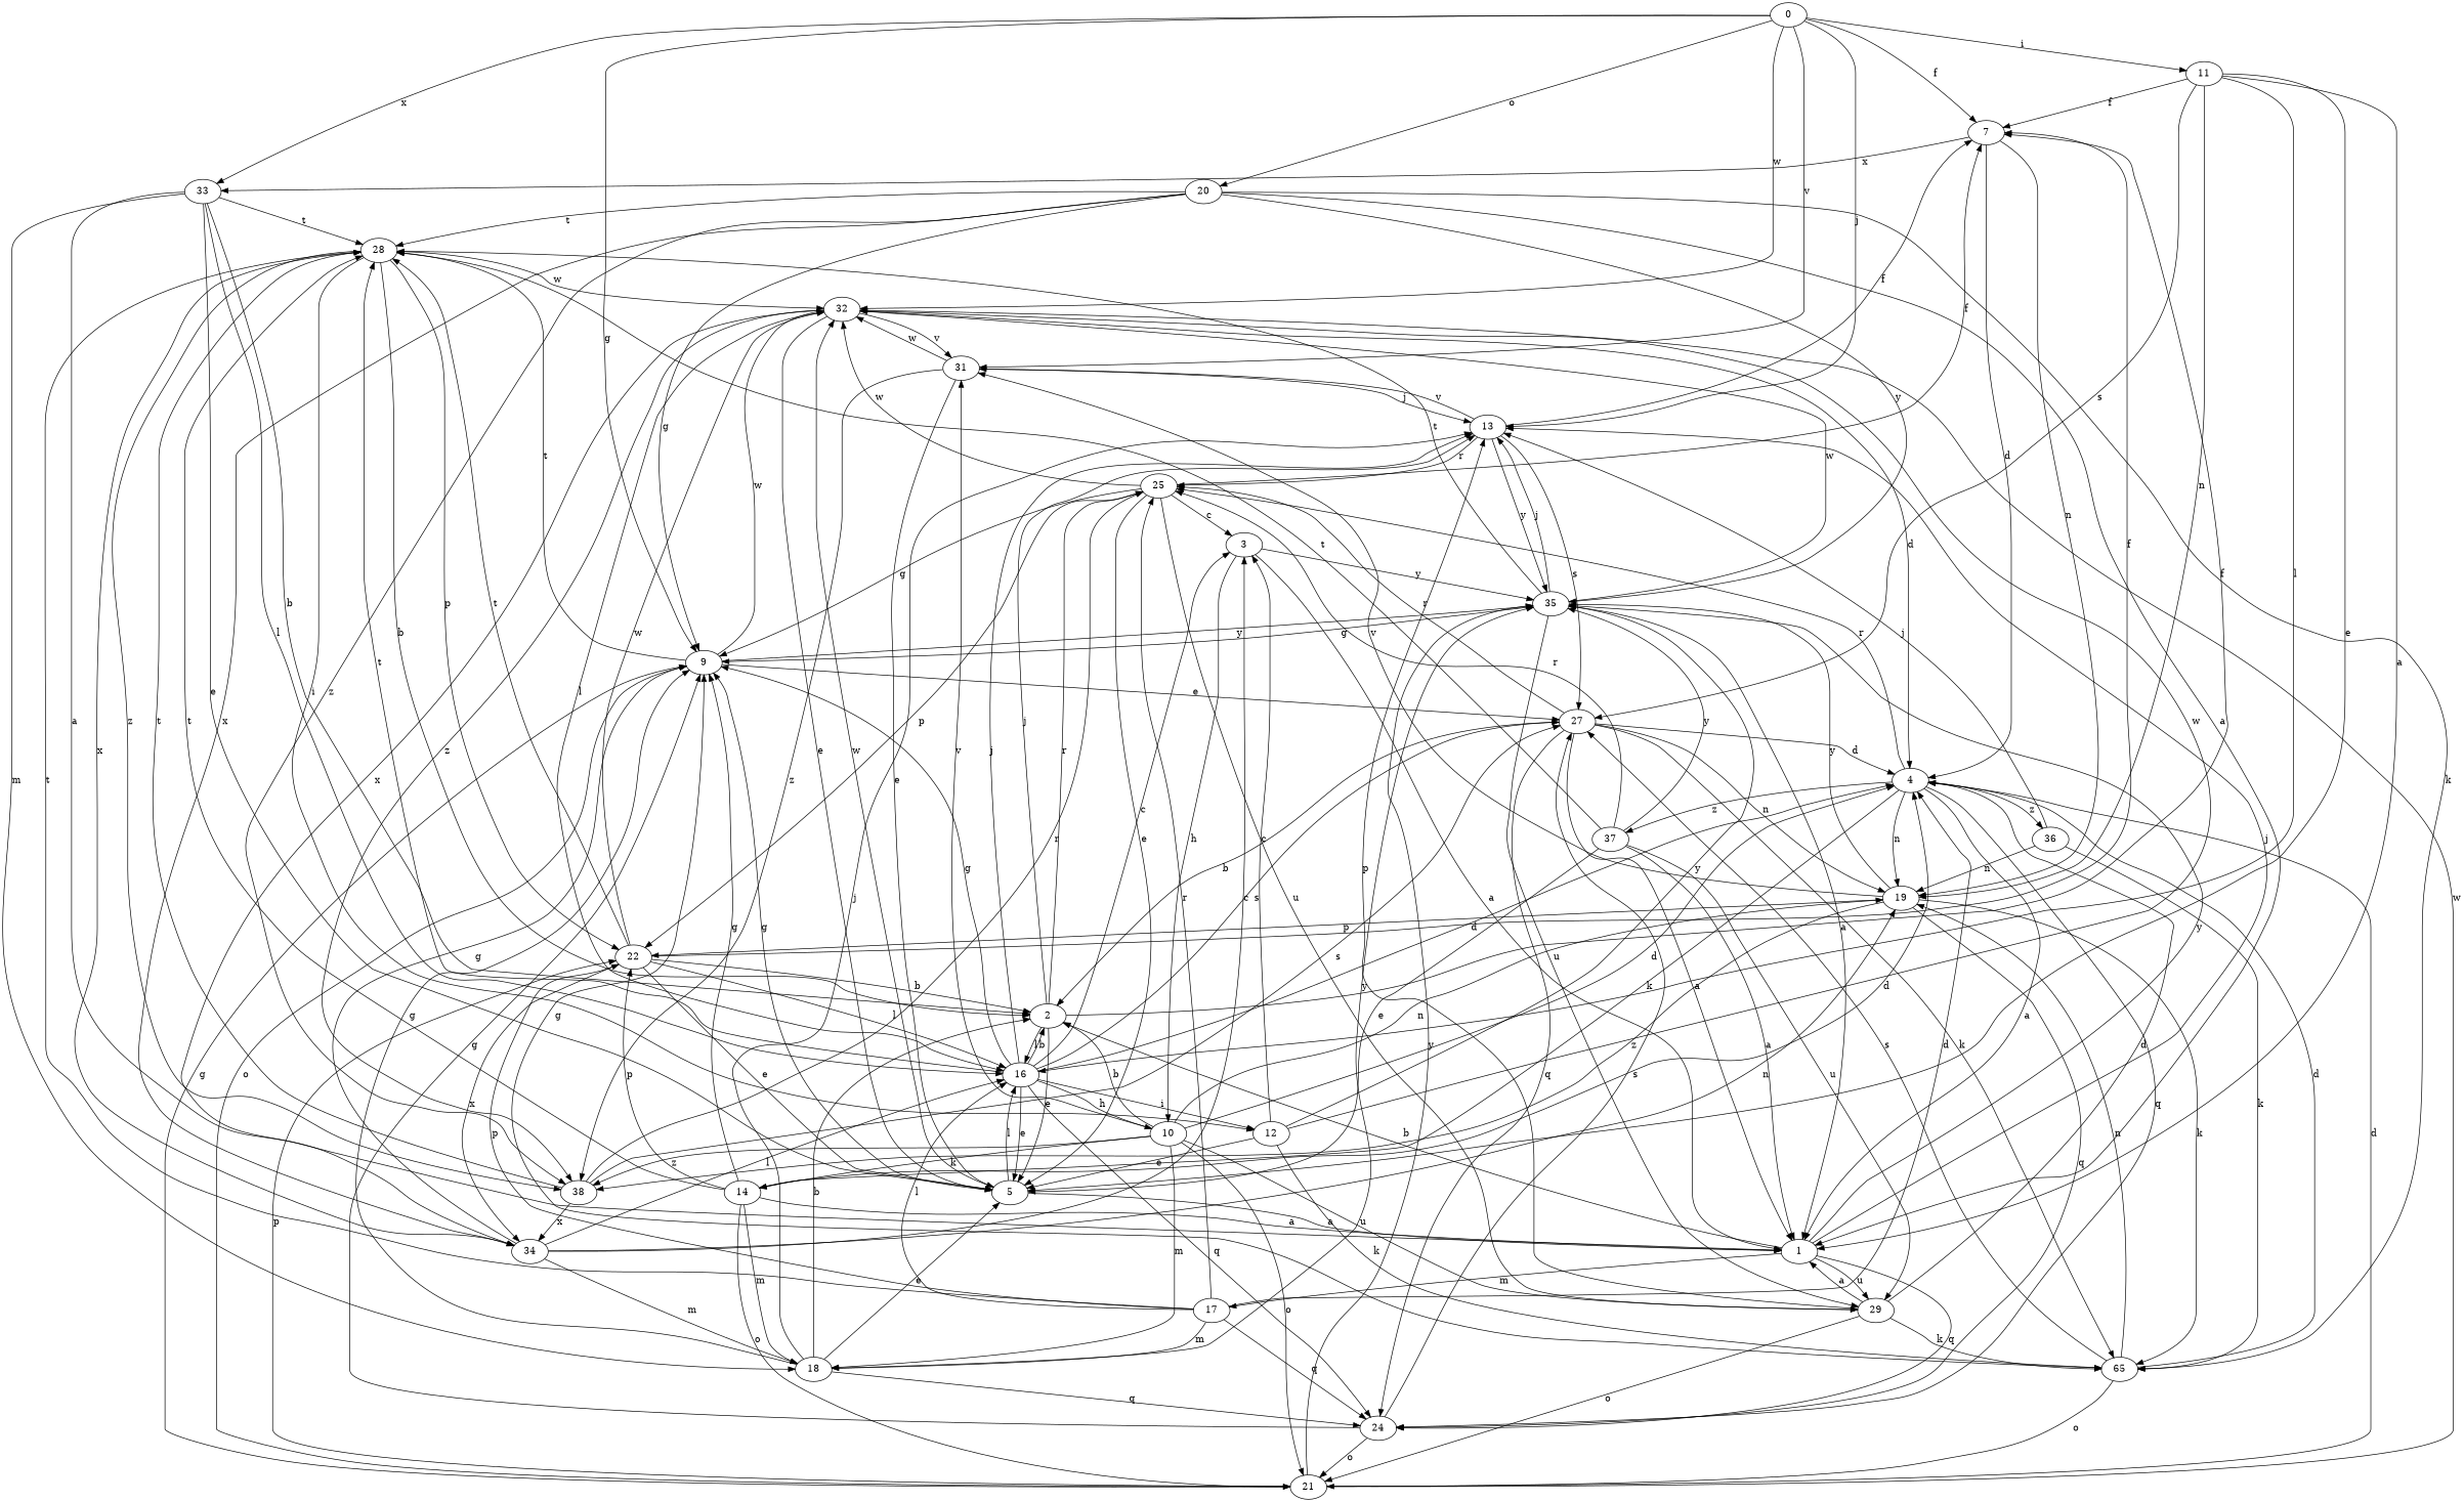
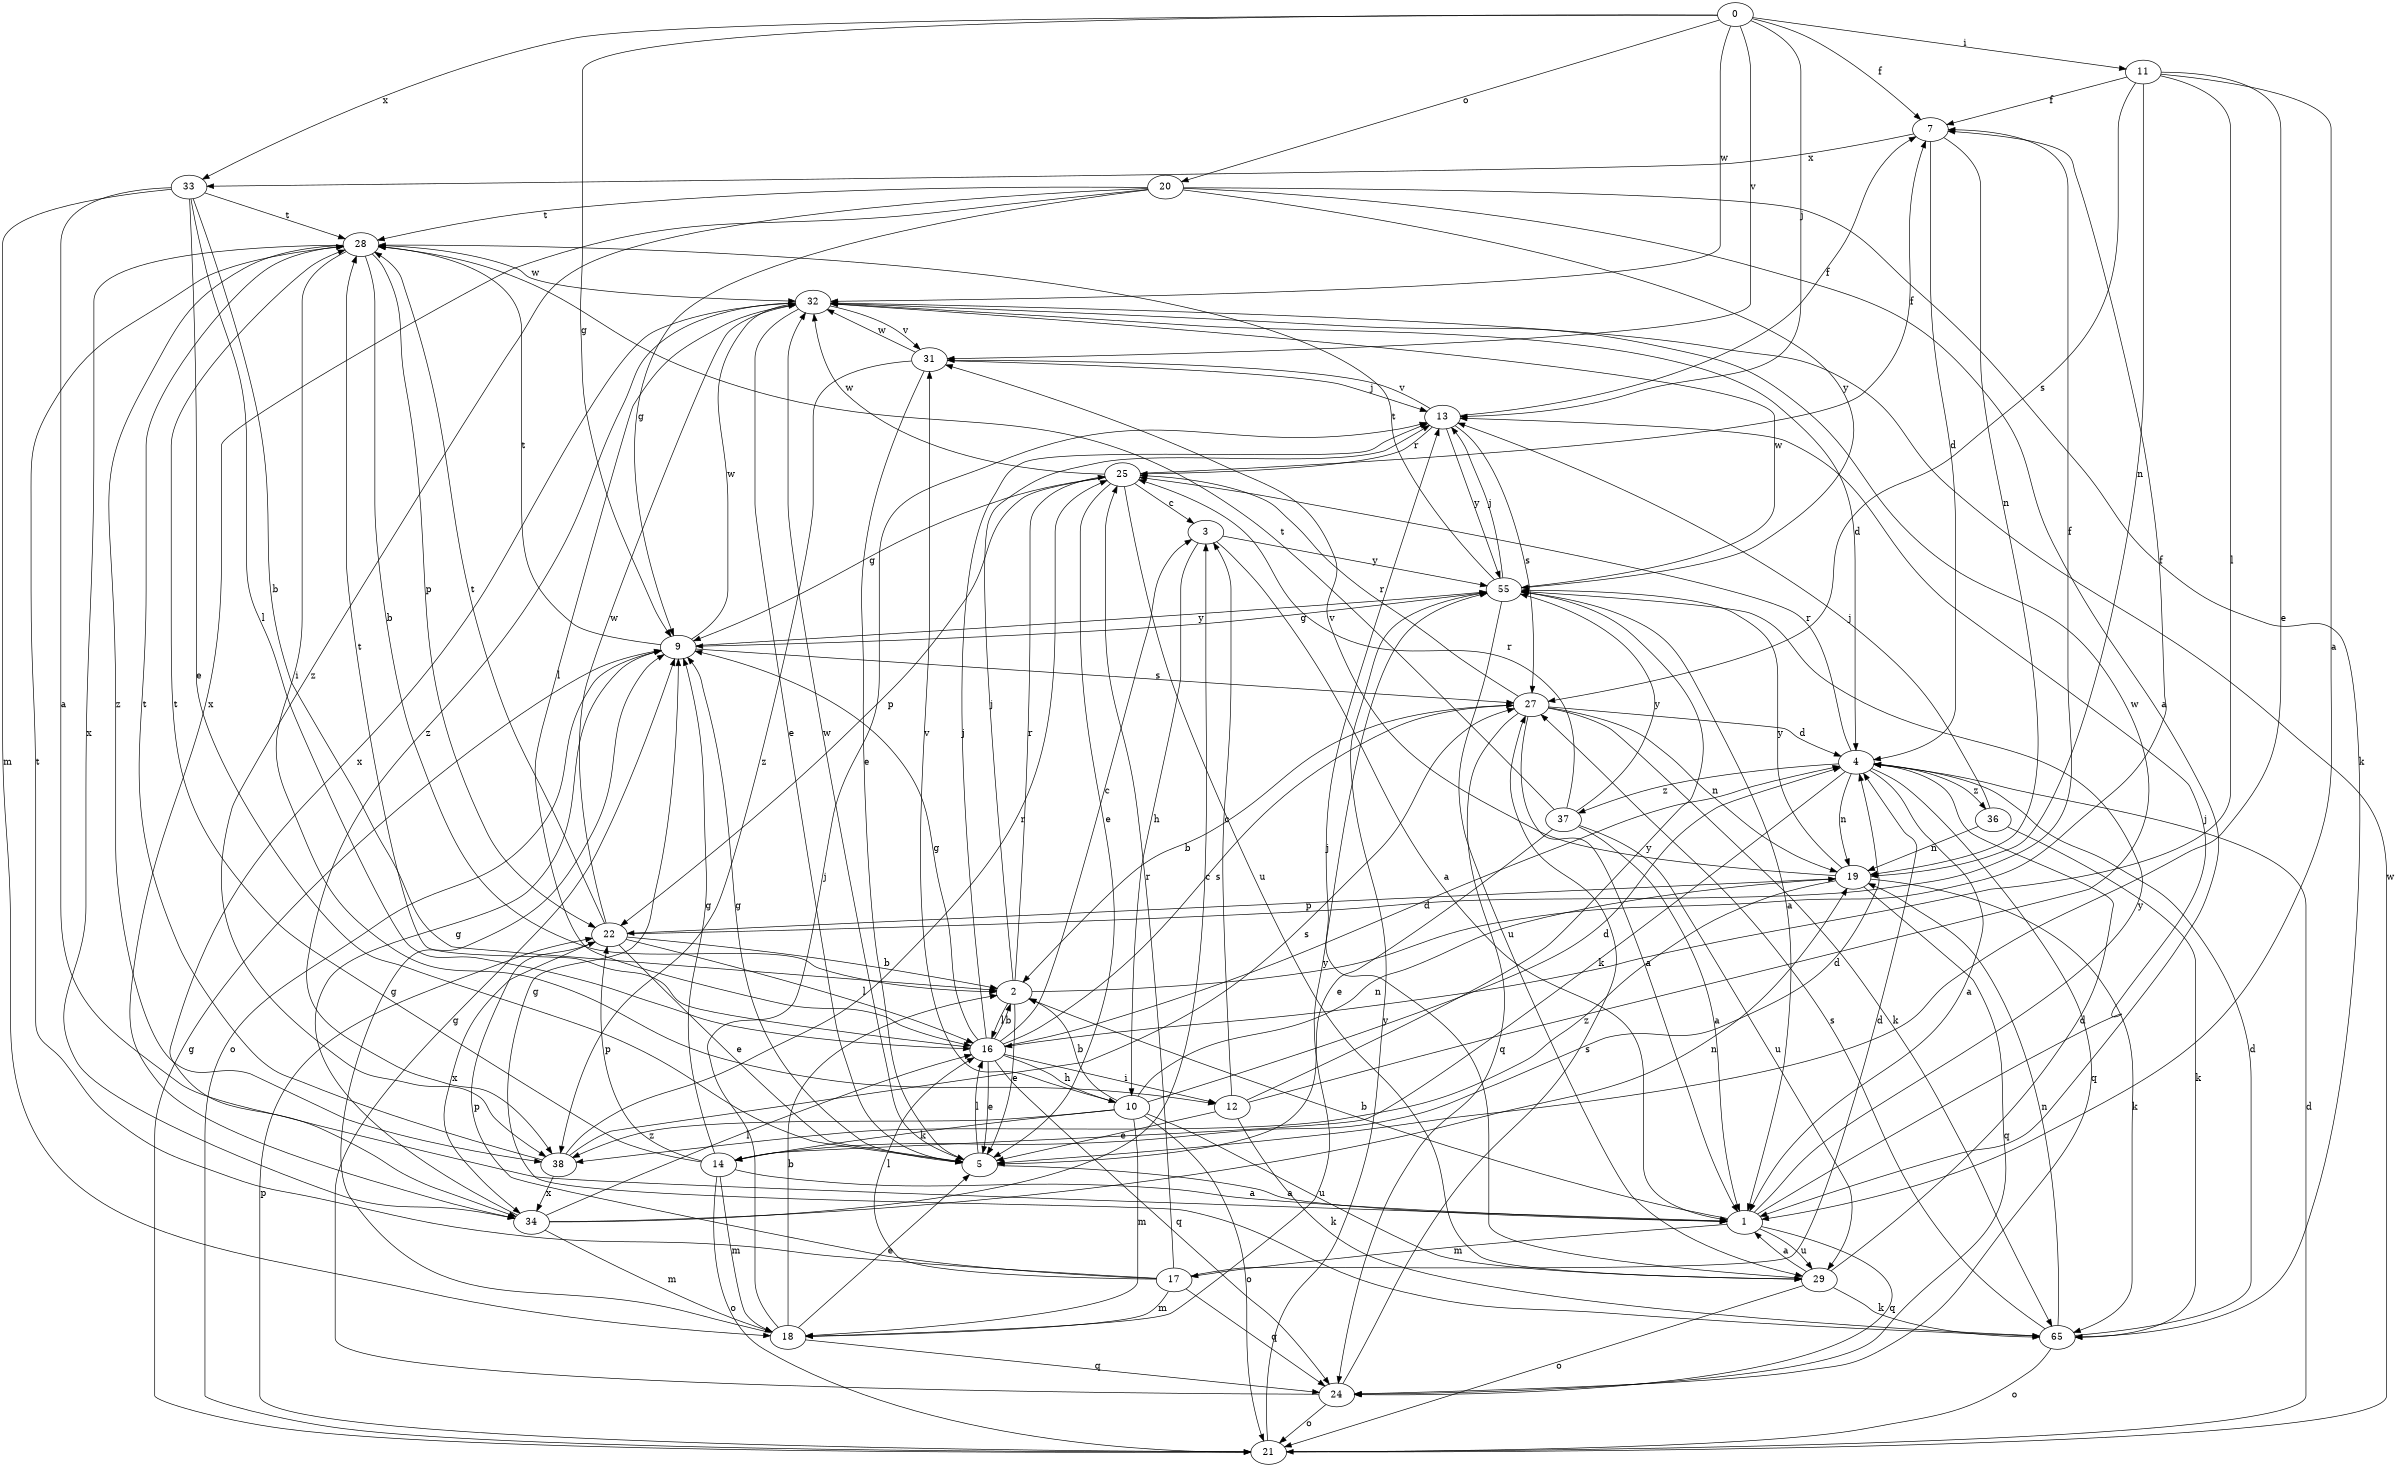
  strict digraph {
    0
    7
    9
    11
    13
    20
    31
    32
    33
    4
    19
-   35
+   35 [label=55]
    21
    27
    28
    1
    5
    16
    25
    38
    n21 [label=65]
    34
    2
    18
    17
    24
    29
    22
    10
    14
    3
    12
    36
    37
    0 -> 7 [label=f]
    0 -> 9 [label=g]
    0 -> 11 [label=i]
    0 -> 13 [label=j]
    0 -> 20 [label=o]
    0 -> 31 [label=v]
    0 -> 32 [label=w]
    0 -> 33 [label=x]
    7 -> 33 [label=x]
    7 -> 4 [label=d]
    7 -> 19 [label=n]
    9 -> 32 [label=w]
    9 -> 35 [label=y]
    9 -> 21 [label=o]
-   9 -> 27 [label=e]
+   9 -> 27 [label=s]
    9 -> 28 [label=t]
    11 -> 7 [label=f]
    11 -> 19 [label=n]
    11 -> 27 [label=s]
    11 -> 1 [label=a]
    11 -> 5 [label=e]
    11 -> 16 [label=l]
    13 -> 7 [label=f]
    13 -> 31 [label=v]
    13 -> 35 [label=y]
    13 -> 27 [label=s]
    13 -> 25 [label=r]
    20 -> 9 [label=g]
    20 -> 35 [label=y]
    20 -> 28 [label=t]
    20 -> 1 [label=a]
    20 -> 38 [label=z]
    20 -> n21 [label=k]
    20 -> 34 [label=x]
    31 -> 13 [label=j]
    31 -> 32 [label=w]
    31 -> 5 [label=e]
    31 -> 38 [label=z]
    32 -> 31 [label=v]
    32 -> 4 [label=d]
    32 -> 5 [label=e]
    32 -> 16 [label=l]
    32 -> 38 [label=z]
    32 -> 34 [label=x]
    33 -> 28 [label=t]
    33 -> 1 [label=a]
    33 -> 5 [label=e]
    33 -> 16 [label=l]
    33 -> 2 [label=b]
    33 -> 18 [label=m]
    4 -> 19 [label=n]
    4 -> 1 [label=a]
    4 -> 25 [label=r]
    4 -> 24 [label=q]
    4 -> 14 [label=k]
    4 -> 36 [label=z]
    4 -> 37 [label=z]
    19 -> 31 [label=v]
    19 -> 35 [label=y]
    19 -> 38 [label=z]
    19 -> n21 [label=k]
    19 -> 24 [label=q]
    19 -> 22 [label=p]
    35 -> 9 [label=g]
    35 -> 13 [label=j]
    35 -> 32 [label=w]
    35 -> 28 [label=t]
    35 -> 1 [label=a]
    35 -> 29 [label=u]
    21 -> 9 [label=g]
    21 -> 32 [label=w]
    21 -> 4 [label=d]
    21 -> 35 [label=y]
    21 -> 22 [label=p]
    27 -> 4 [label=d]
    27 -> 19 [label=n]
    27 -> 1 [label=a]
    27 -> 25 [label=r]
    27 -> n21 [label=k]
    27 -> 2 [label=b]
    27 -> 24 [label=q]
    28 -> 32 [label=w]
    28 -> 38 [label=z]
    28 -> 34 [label=x]
    28 -> 2 [label=b]
    28 -> 22 [label=p]
    28 -> 12 [label=i]
    1 -> 13 [label=j]
    1 -> 35 [label=y]
    1 -> 2 [label=b]
    1 -> 17 [label=m]
    1 -> 24 [label=q]
    1 -> 29 [label=u]
    5 -> 9 [label=g]
    5 -> 32 [label=w]
    5 -> 1 [label=a]
    5 -> 16 [label=l]
    16 -> 9 [label=g]
    16 -> 13 [label=j]
    16 -> 4 [label=d]
    16 -> 27 [label=s]
    16 -> 28 [label=t]
    16 -> 5 [label=e]
    16 -> 2 [label=b]
    16 -> 24 [label=q]
    16 -> 10 [label=h]
    16 -> 3 [label=c]
    16 -> 12 [label=i]
    25 -> 7 [label=f]
    25 -> 9 [label=g]
    25 -> 32 [label=w]
    25 -> 5 [label=e]
    25 -> 29 [label=u]
    25 -> 22 [label=p]
    25 -> 3 [label=c]
    38 -> 27 [label=s]
    38 -> 28 [label=t]
    38 -> 25 [label=r]
    38 -> 34 [label=x]
    n21 -> 9 [label=g]
    n21 -> 4 [label=d]
    n21 -> 19 [label=n]
    n21 -> 21 [label=o]
    n21 -> 27 [label=s]
    34 -> 9 [label=g]
    34 -> 19 [label=n]
    34 -> 16 [label=l]
    34 -> 18 [label=m]
    34 -> 3 [label=c]
    2 -> 7 [label=f]
    2 -> 13 [label=j]
    2 -> 5 [label=e]
    2 -> 16 [label=l]
    2 -> 25 [label=r]
    18 -> 9 [label=g]
    18 -> 13 [label=j]
    18 -> 35 [label=y]
    18 -> 5 [label=e]
    18 -> 2 [label=b]
    18 -> 24 [label=q]
    17 -> 4 [label=d]
    17 -> 28 [label=t]
    17 -> 16 [label=l]
    17 -> 25 [label=r]
    17 -> 18 [label=m]
    17 -> 24 [label=q]
    17 -> 22 [label=p]
    24 -> 9 [label=g]
    24 -> 21 [label=o]
    24 -> 27 [label=s]
-   29 -> 13 [label=p]
+   29 -> 13 [label=j]
    29 -> 4 [label=d]
    29 -> 21 [label=o]
    29 -> 1 [label=a]
    29 -> n21 [label=k]
    22 -> 7 [label=f]
    22 -> 32 [label=w]
    22 -> 28 [label=t]
    22 -> 5 [label=e]
    22 -> 16 [label=l]
    22 -> 34 [label=x]
    22 -> 2 [label=b]
    10 -> 31 [label=v]
    10 -> 4 [label=d]
    10 -> 19 [label=n]
    10 -> 21 [label=o]
    10 -> 38 [label=z]
    10 -> 2 [label=b]
    10 -> 18 [label=m]
    10 -> 29 [label=u]
    10 -> 14 [label=k]
    14 -> 9 [label=g]
    14 -> 4 [label=d]
    14 -> 21 [label=o]
    14 -> 28 [label=t]
    14 -> 1 [label=a]
    14 -> 18 [label=m]
    14 -> 22 [label=p]
    3 -> 35 [label=y]
    3 -> 1 [label=a]
    3 -> 10 [label=h]
    12 -> 32 [label=w]
    12 -> 35 [label=y]
    12 -> 5 [label=e]
    12 -> n21 [label=k]
    12 -> 3 [label=c]
    36 -> 13 [label=j]
    36 -> 19 [label=n]
    36 -> n21 [label=k]
    37 -> 35 [label=y]
    37 -> 28 [label=t]
    37 -> 1 [label=a]
    37 -> 5 [label=e]
    37 -> 25 [label=r]
    37 -> 29 [label=u]
  }
